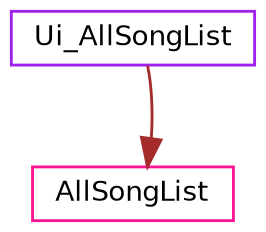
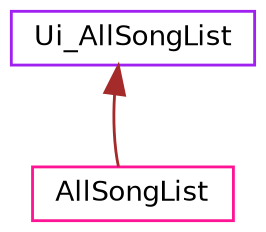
  digraph {
    rankdir=TB
    node [fillcolor=white fontname=Helvetica fontsize=10 shape=box style=filled]
    n1 [color=purple height=0.2 label=Ui_AllSongList width=0.4]
    n2 [color=deeppink height=0.2 label=AllSongList width=0.4]
-   n2 -> n1 [color=brown dir=back fontname=Helvetica fontsize=10 labelfontname=Helvetica labelfontsize=10 style=solid]
+   n1 -> n2 [color=brown dir=back fontname=Helvetica fontsize=10 labelfontname=Helvetica labelfontsize=10 style=solid]
  }
